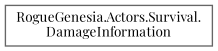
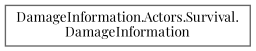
  digraph {
    rankdir=LR
    fontname="Playfair Display"
-   n1 [color=grey40 fillcolor=white fontname="Playfair Display" fontsize=10 height=0.2 label="RogueGenesia.Actors.Survival.\lDamageInformation" shape=box style=filled width=0.4]
+   n1 [color=grey40 fillcolor=white fontname="Playfair Display" fontsize=10 height=0.2 label="DamageInformation.Actors.Survival.\lDamageInformation" shape=box style=filled width=0.4]
  }
